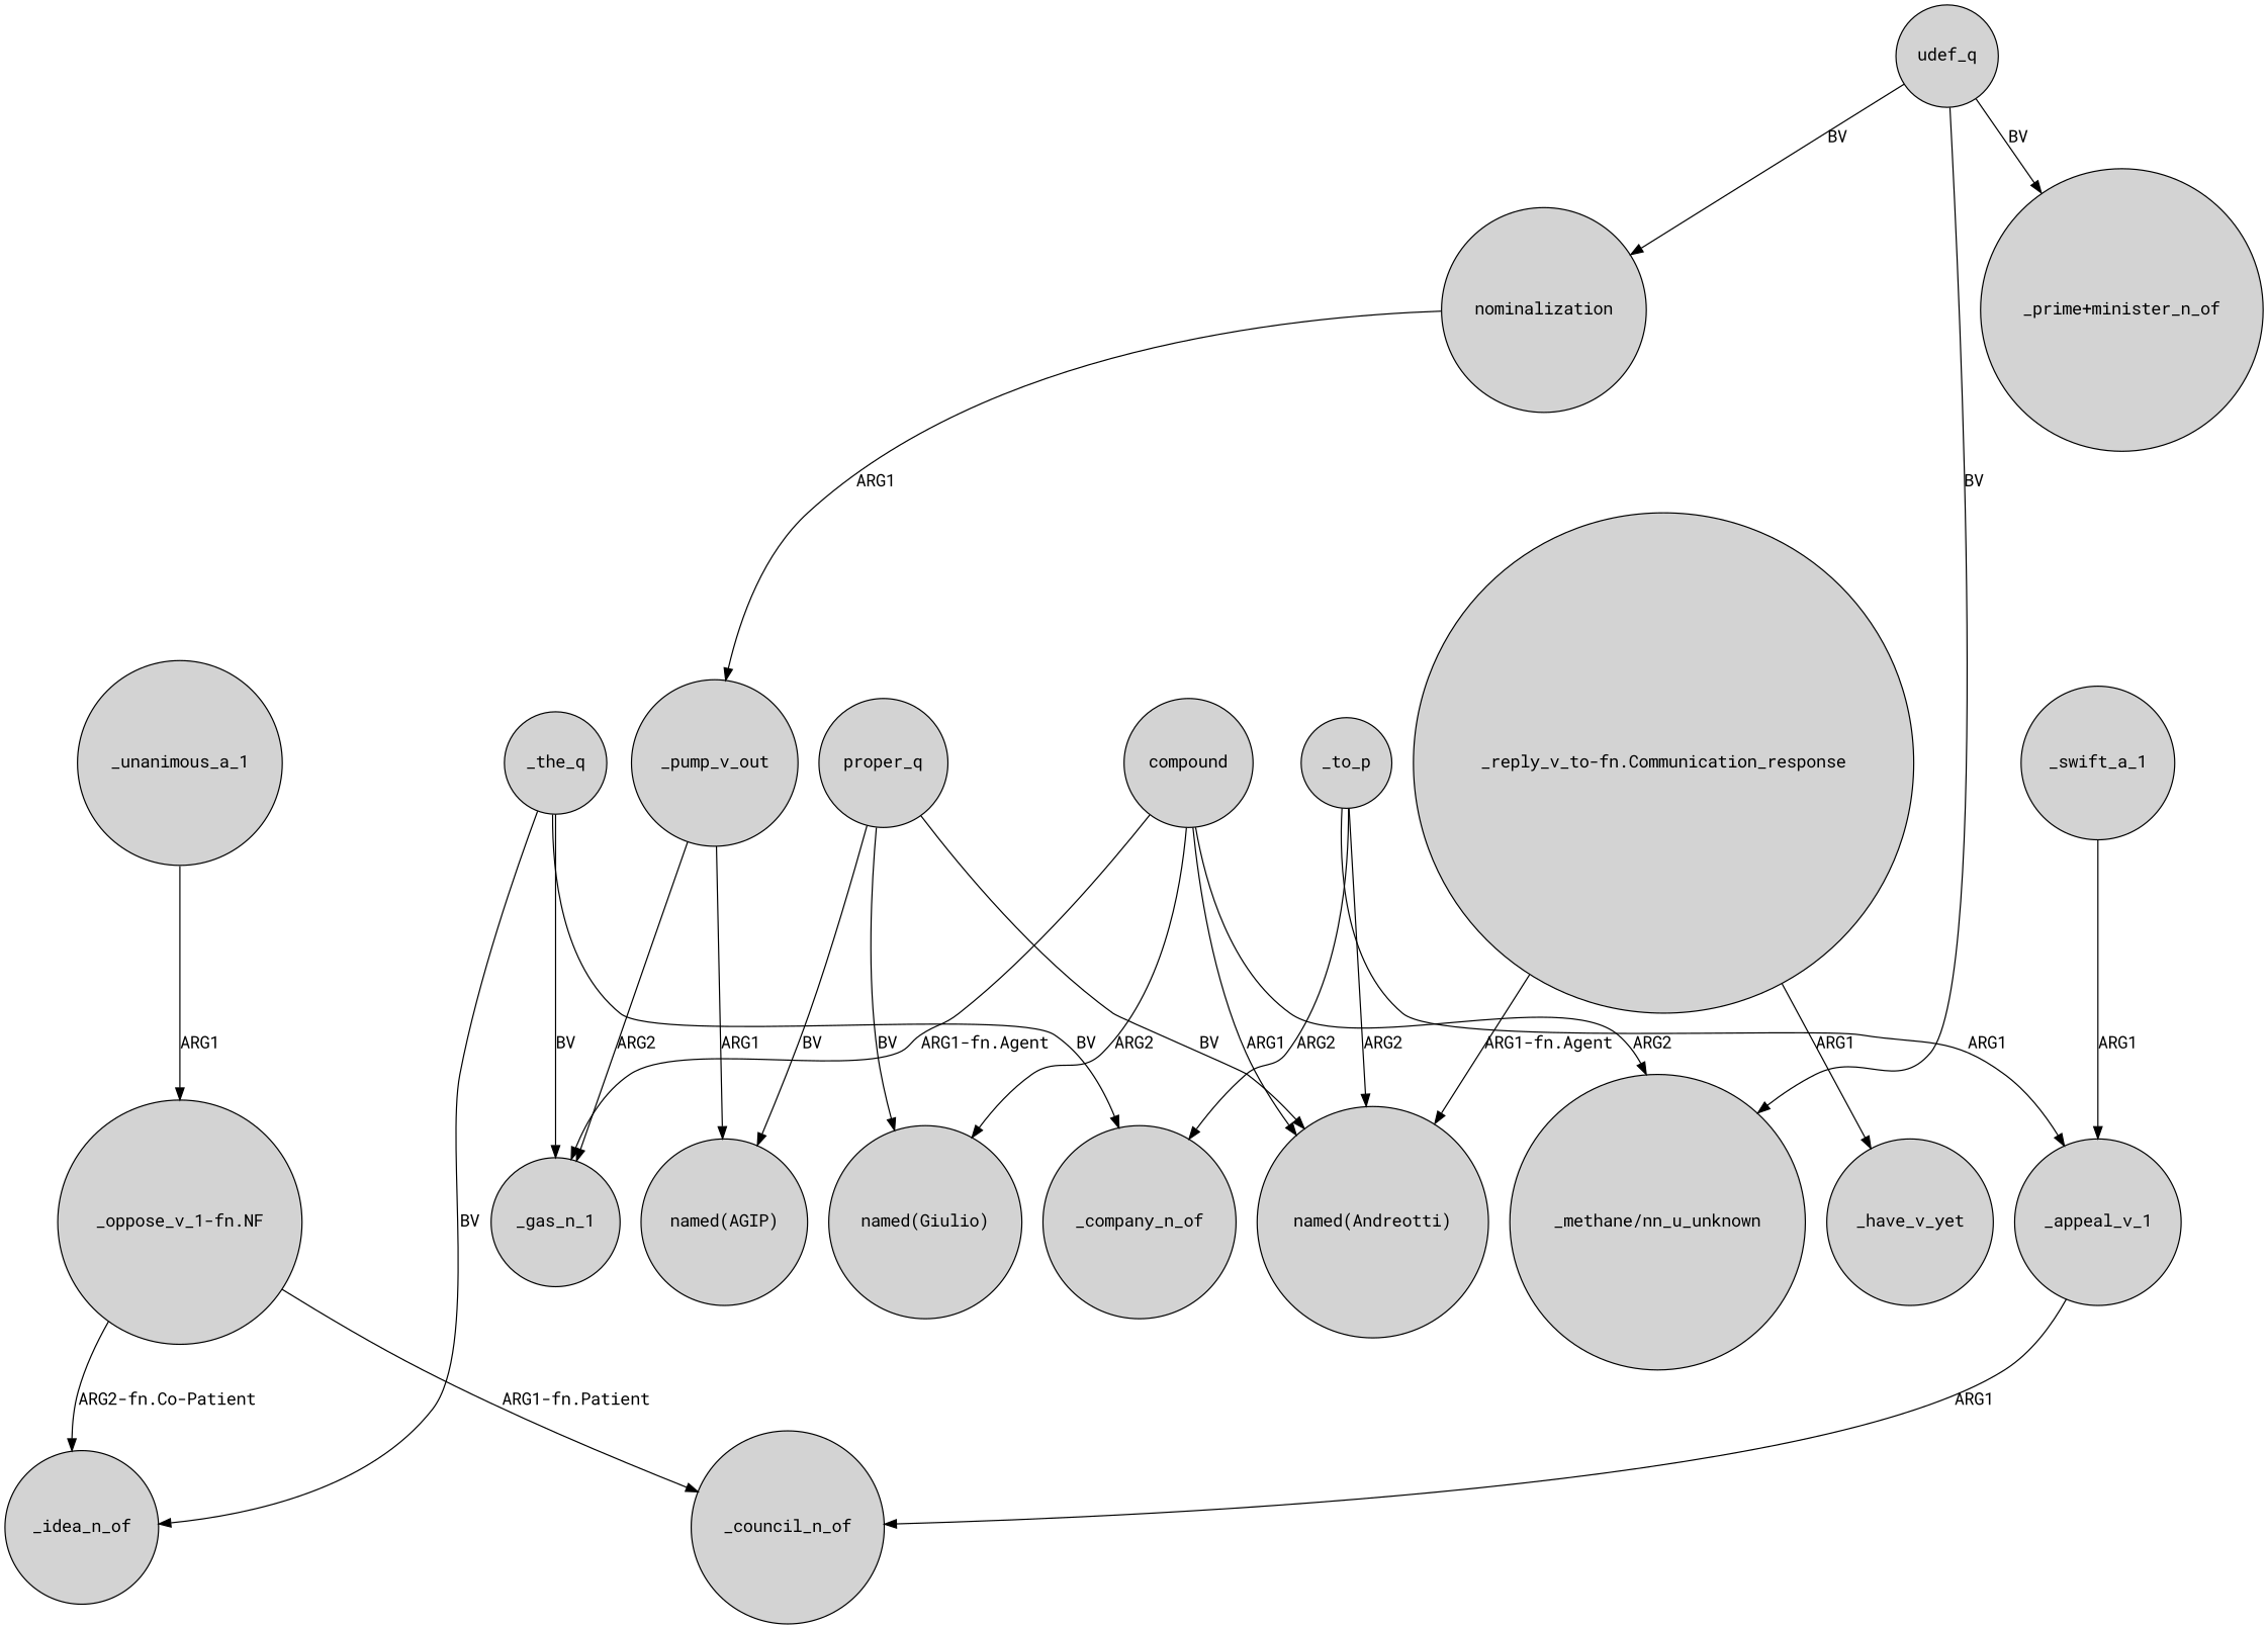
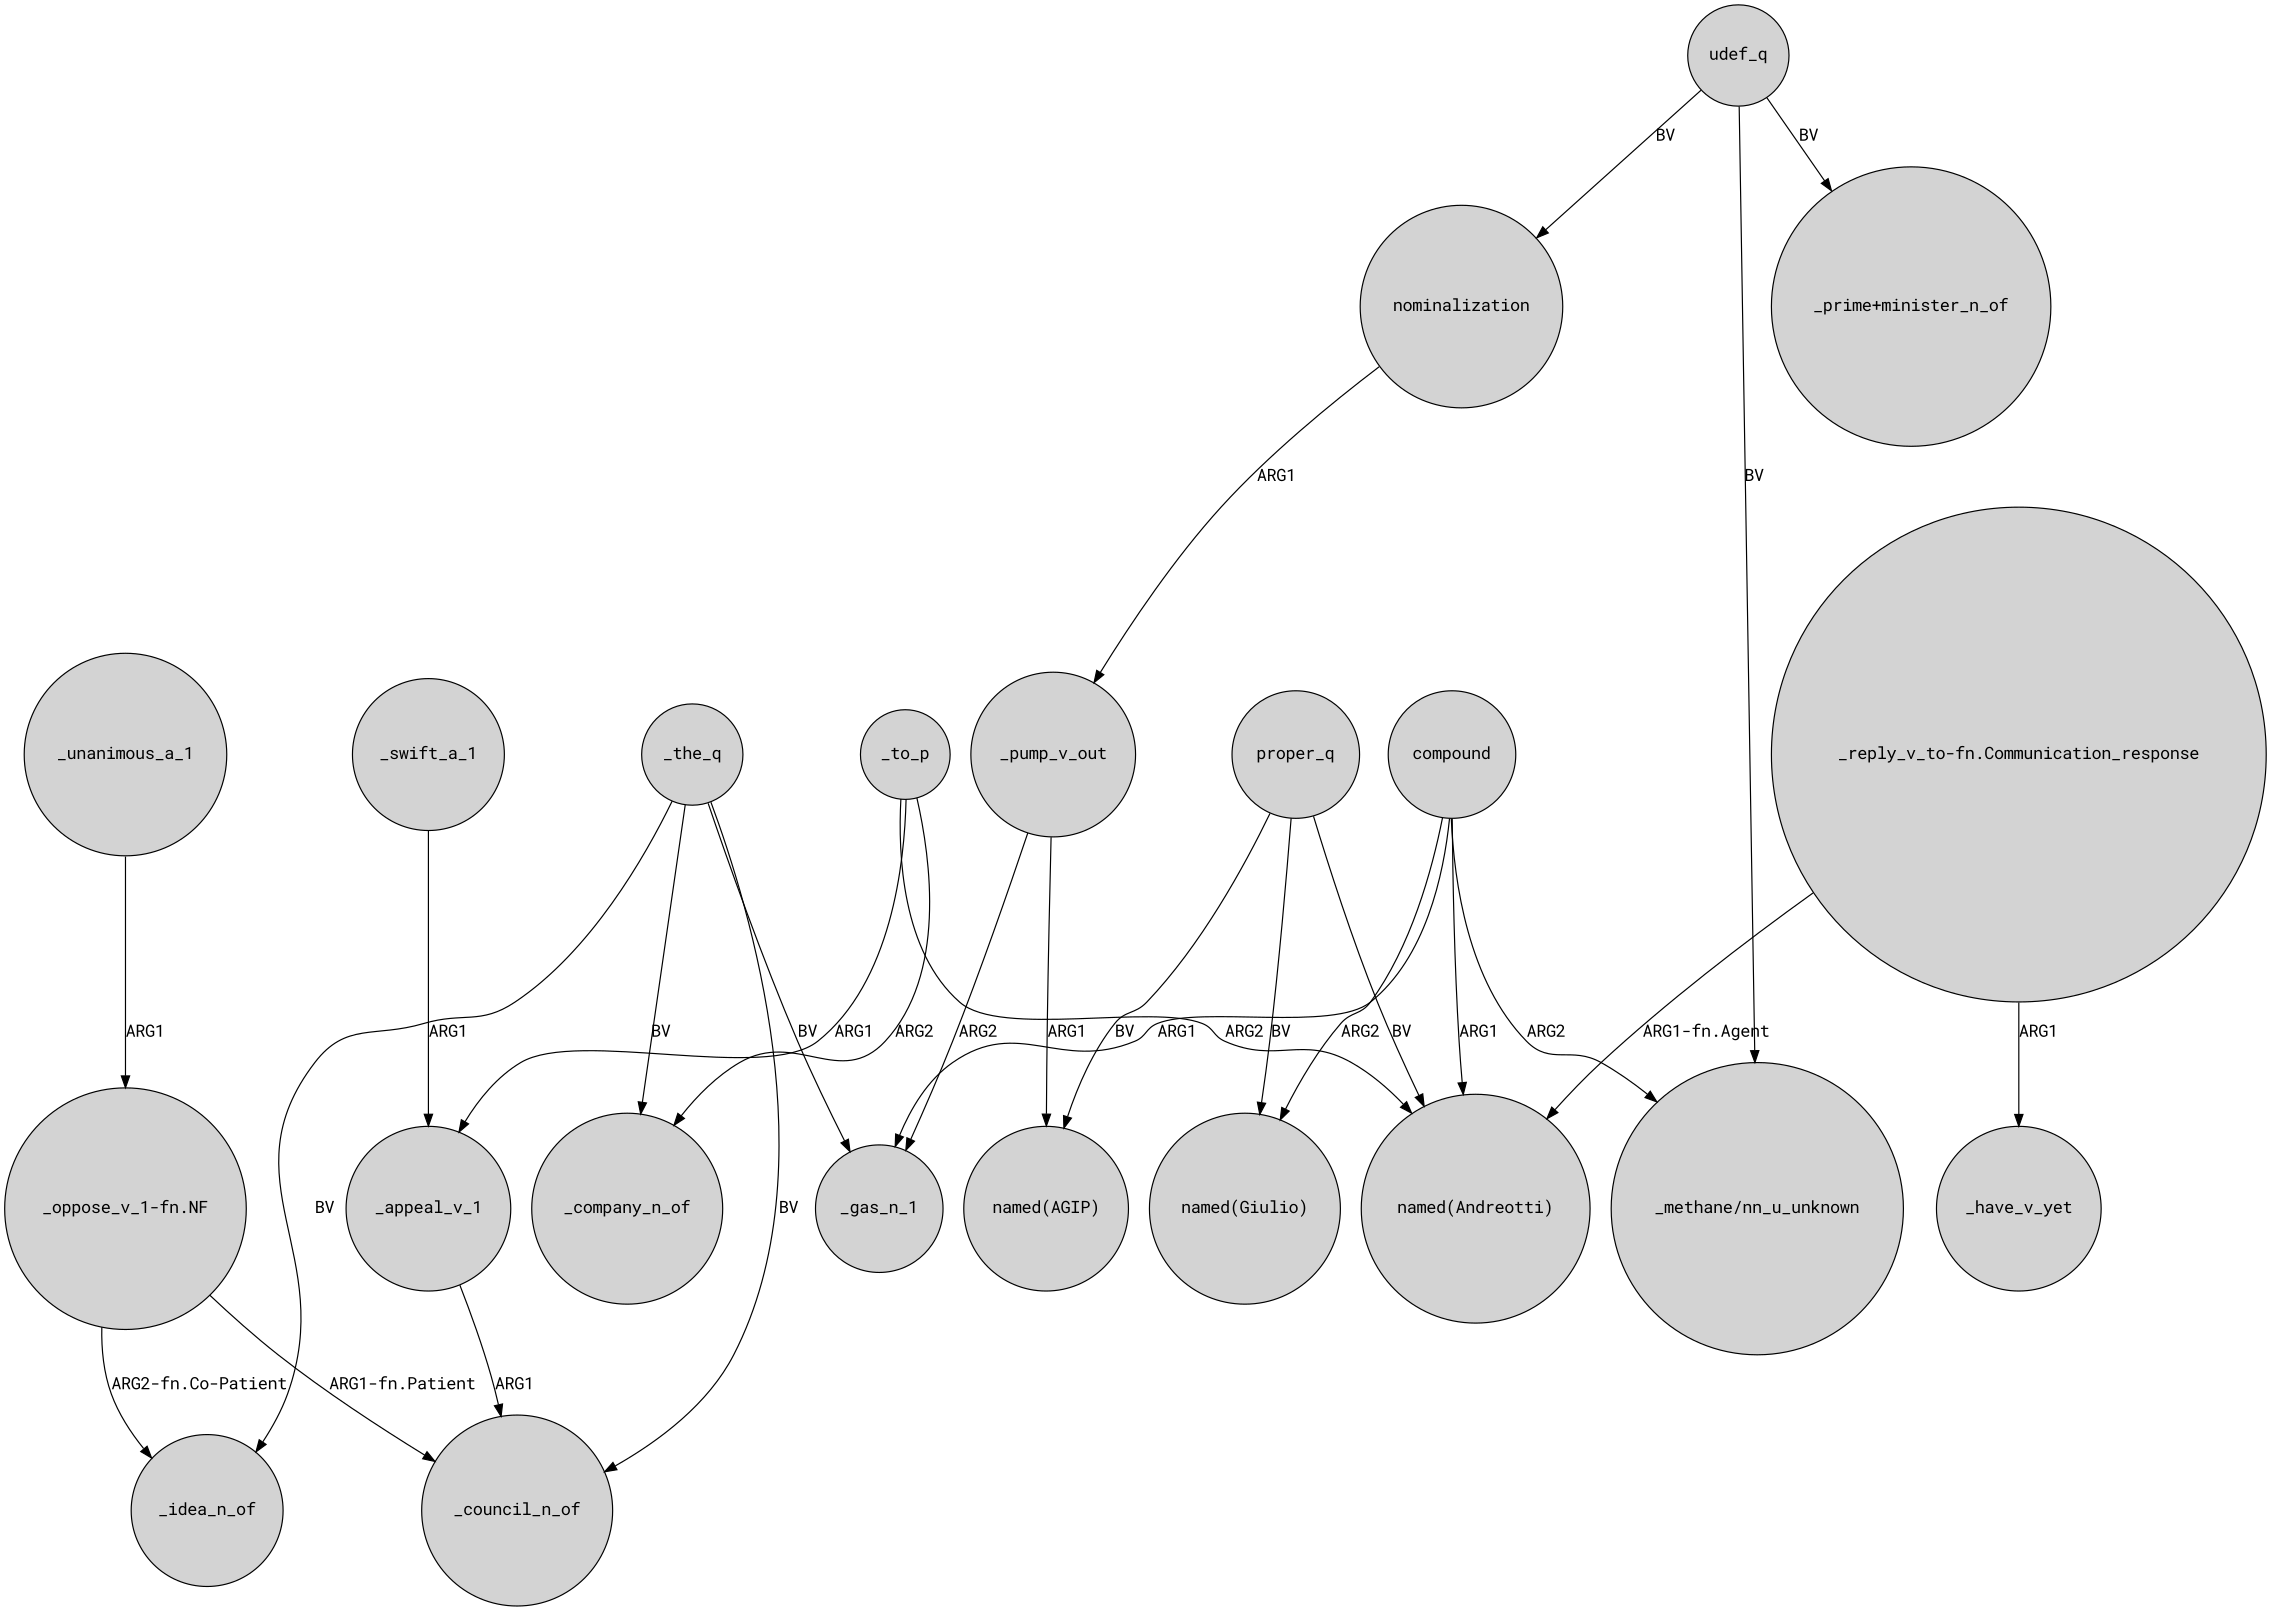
  digraph {
    fontname="Roboto Mono"
    node [fontname="Roboto Mono" shape=circle style=filled]
    edge [fontname="Roboto Mono"]
    _unanimous_a_1
    "_oppose_v_1-fn.NF"
    _idea_n_of
    _council_n_of
    nominalization
    _pump_v_out
    _gas_n_1
    "named(AGIP)"
    compound
    "_methane/nn_u_unknown"
    "named(Andreotti)"
    "named(Giulio)"
    udef_q
    "_prime+minister_n_of"
    _the_q
    _company_n_of
    proper_q
    _to_p
    _appeal_v_1
    "_reply_v_to-fn.Communication_response"
    _have_v_yet
    _swift_a_1
    _unanimous_a_1 -> "_oppose_v_1-fn.NF" [label=ARG1]
    "_oppose_v_1-fn.NF" -> _idea_n_of [label="ARG2-fn.Co-Patient"]
    "_oppose_v_1-fn.NF" -> _council_n_of [label="ARG1-fn.Patient"]
    nominalization -> _pump_v_out [label=ARG1]
    _pump_v_out -> _gas_n_1 [label=ARG2]
    _pump_v_out -> "named(AGIP)" [label=ARG1]
-   compound -> _gas_n_1 [label="ARG1-fn.Agent"]
+   compound -> _gas_n_1 [label=ARG1]
    compound -> "_methane/nn_u_unknown" [label=ARG2]
    compound -> "named(Andreotti)" [label=ARG1]
    compound -> "named(Giulio)" [label=ARG2]
    udef_q -> nominalization [label=BV]
    udef_q -> "_methane/nn_u_unknown" [label=BV]
    udef_q -> "_prime+minister_n_of" [label=BV]
    _the_q -> _idea_n_of [label=BV]
+   _the_q -> _council_n_of [label=BV]
    _the_q -> _gas_n_1 [label=BV]
    _the_q -> _company_n_of [label=BV]
    proper_q -> "named(AGIP)" [label=BV]
    proper_q -> "named(Andreotti)" [label=BV]
    proper_q -> "named(Giulio)" [label=BV]
    _to_p -> "named(Andreotti)" [label=ARG2]
    _to_p -> _company_n_of [label=ARG2]
    _to_p -> _appeal_v_1 [label=ARG1]
    _appeal_v_1 -> _council_n_of [label=ARG1]
    "_reply_v_to-fn.Communication_response" -> "named(Andreotti)" [label="ARG1-fn.Agent"]
    "_reply_v_to-fn.Communication_response" -> _have_v_yet [label=ARG1]
    _swift_a_1 -> _appeal_v_1 [label=ARG1]
  }
